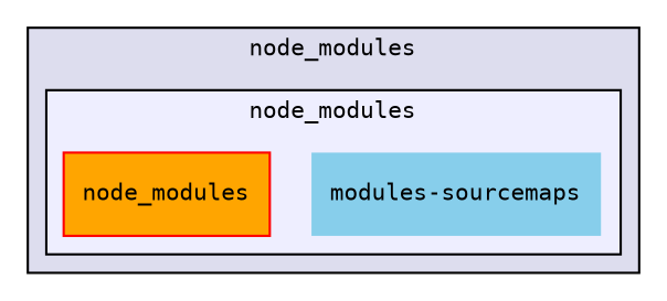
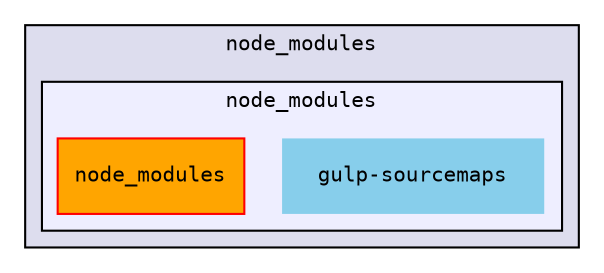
  digraph {
    compound=true
    fontname="DejaVu Sans Mono"
    node [fontname="DejaVu Sans Mono" fontsize=10 style=filled]
-   n1 [label="modules-sourcemaps" shape=plaintext fillcolor=skyblue]
+   n1 [label="gulp-sourcemaps" shape=plaintext fillcolor=skyblue]
    n2 [color=red fillcolor=orange label=node_modules shape=box]
    subgraph cluster_1 {
      bgcolor="#ddddee"
      fontsize=10
      label=node_modules
      pencolor=black
      subgraph cluster_2 {
        bgcolor="#eeeeff"
        fontsize=10
        pencolor=black
        n1
        n2
      }
    }
  }
